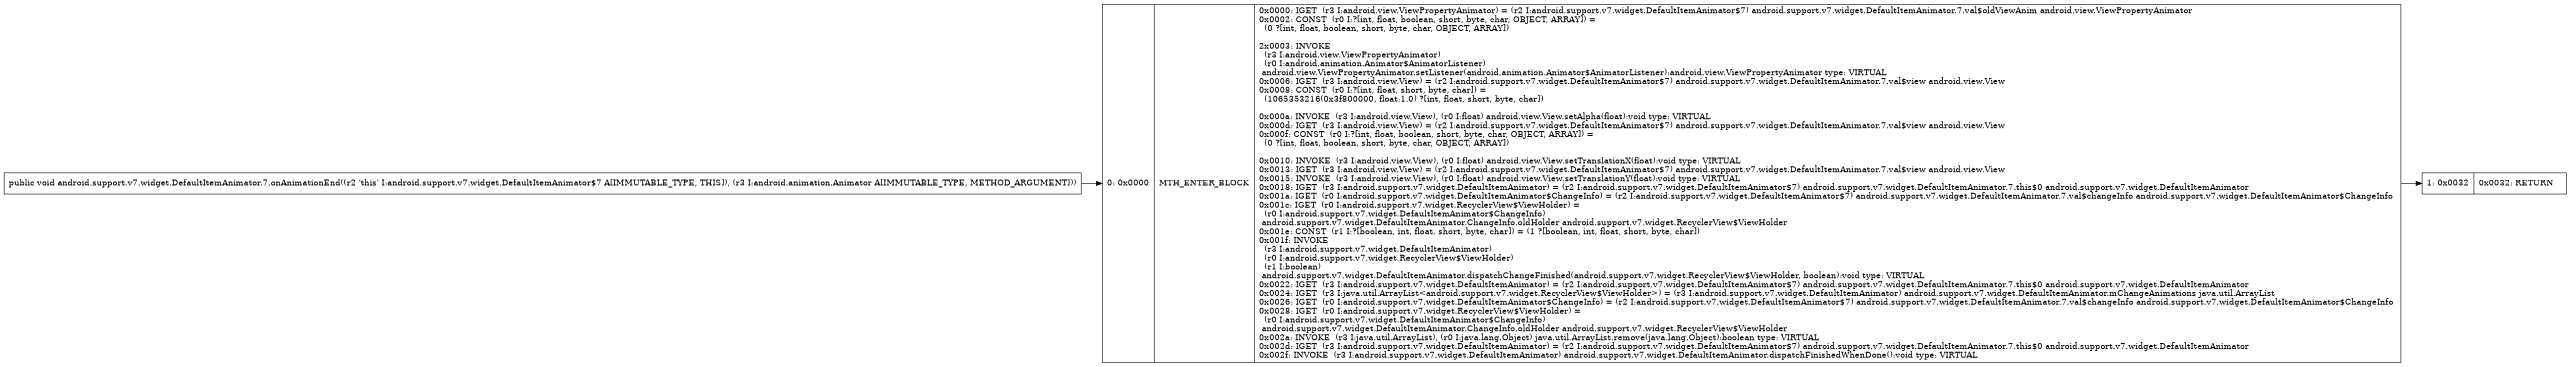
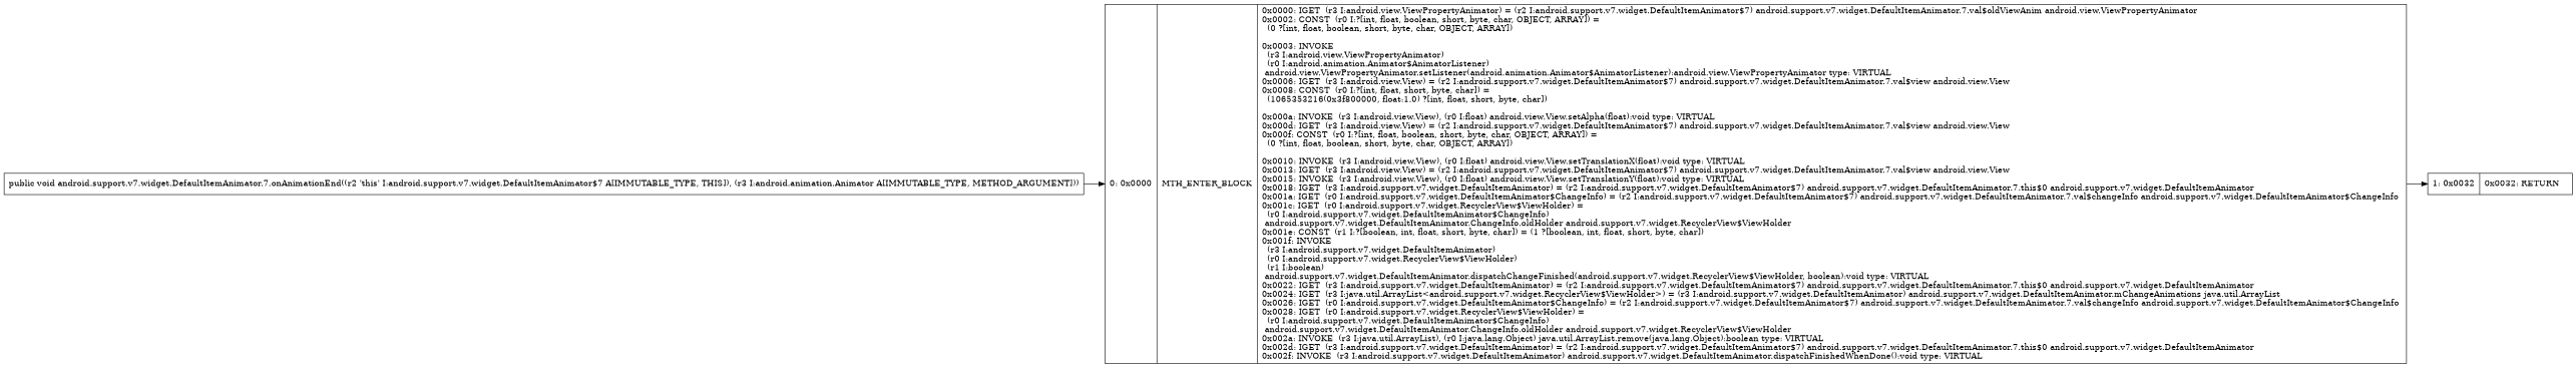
  digraph {
    rankdir=LR
    node [shape=record]
-   n1 [label="{0\:\ 0x0000|MTH_ENTER_BLOCK\l|0x0000: IGET  (r3 I:android.view.ViewPropertyAnimator) = (r2 I:android.support.v7.widget.DefaultItemAnimator$7) android.support.v7.widget.DefaultItemAnimator.7.val$oldViewAnim android.view.ViewPropertyAnimator \l0x0002: CONST  (r0 I:?[int, float, boolean, short, byte, char, OBJECT, ARRAY]) = \l  (0 ?[int, float, boolean, short, byte, char, OBJECT, ARRAY])\l \l2x0003: INVOKE  \l  (r3 I:android.view.ViewPropertyAnimator)\l  (r0 I:android.animation.Animator$AnimatorListener)\l android.view.ViewPropertyAnimator.setListener(android.animation.Animator$AnimatorListener):android.view.ViewPropertyAnimator type: VIRTUAL \l0x0006: IGET  (r3 I:android.view.View) = (r2 I:android.support.v7.widget.DefaultItemAnimator$7) android.support.v7.widget.DefaultItemAnimator.7.val$view android.view.View \l0x0008: CONST  (r0 I:?[int, float, short, byte, char]) = \l  (1065353216(0x3f800000, float:1.0) ?[int, float, short, byte, char])\l \l0x000a: INVOKE  (r3 I:android.view.View), (r0 I:float) android.view.View.setAlpha(float):void type: VIRTUAL \l0x000d: IGET  (r3 I:android.view.View) = (r2 I:android.support.v7.widget.DefaultItemAnimator$7) android.support.v7.widget.DefaultItemAnimator.7.val$view android.view.View \l0x000f: CONST  (r0 I:?[int, float, boolean, short, byte, char, OBJECT, ARRAY]) = \l  (0 ?[int, float, boolean, short, byte, char, OBJECT, ARRAY])\l \l0x0010: INVOKE  (r3 I:android.view.View), (r0 I:float) android.view.View.setTranslationX(float):void type: VIRTUAL \l0x0013: IGET  (r3 I:android.view.View) = (r2 I:android.support.v7.widget.DefaultItemAnimator$7) android.support.v7.widget.DefaultItemAnimator.7.val$view android.view.View \l0x0015: INVOKE  (r3 I:android.view.View), (r0 I:float) android.view.View.setTranslationY(float):void type: VIRTUAL \l0x0018: IGET  (r3 I:android.support.v7.widget.DefaultItemAnimator) = (r2 I:android.support.v7.widget.DefaultItemAnimator$7) android.support.v7.widget.DefaultItemAnimator.7.this$0 android.support.v7.widget.DefaultItemAnimator \l0x001a: IGET  (r0 I:android.support.v7.widget.DefaultItemAnimator$ChangeInfo) = (r2 I:android.support.v7.widget.DefaultItemAnimator$7) android.support.v7.widget.DefaultItemAnimator.7.val$changeInfo android.support.v7.widget.DefaultItemAnimator$ChangeInfo \l0x001c: IGET  (r0 I:android.support.v7.widget.RecyclerView$ViewHolder) = \l  (r0 I:android.support.v7.widget.DefaultItemAnimator$ChangeInfo)\l android.support.v7.widget.DefaultItemAnimator.ChangeInfo.oldHolder android.support.v7.widget.RecyclerView$ViewHolder \l0x001e: CONST  (r1 I:?[boolean, int, float, short, byte, char]) = (1 ?[boolean, int, float, short, byte, char]) \l0x001f: INVOKE  \l  (r3 I:android.support.v7.widget.DefaultItemAnimator)\l  (r0 I:android.support.v7.widget.RecyclerView$ViewHolder)\l  (r1 I:boolean)\l android.support.v7.widget.DefaultItemAnimator.dispatchChangeFinished(android.support.v7.widget.RecyclerView$ViewHolder, boolean):void type: VIRTUAL \l0x0022: IGET  (r3 I:android.support.v7.widget.DefaultItemAnimator) = (r2 I:android.support.v7.widget.DefaultItemAnimator$7) android.support.v7.widget.DefaultItemAnimator.7.this$0 android.support.v7.widget.DefaultItemAnimator \l0x0024: IGET  (r3 I:java.util.ArrayList\<android.support.v7.widget.RecyclerView$ViewHolder\>) = (r3 I:android.support.v7.widget.DefaultItemAnimator) android.support.v7.widget.DefaultItemAnimator.mChangeAnimations java.util.ArrayList \l0x0026: IGET  (r0 I:android.support.v7.widget.DefaultItemAnimator$ChangeInfo) = (r2 I:android.support.v7.widget.DefaultItemAnimator$7) android.support.v7.widget.DefaultItemAnimator.7.val$changeInfo android.support.v7.widget.DefaultItemAnimator$ChangeInfo \l0x0028: IGET  (r0 I:android.support.v7.widget.RecyclerView$ViewHolder) = \l  (r0 I:android.support.v7.widget.DefaultItemAnimator$ChangeInfo)\l android.support.v7.widget.DefaultItemAnimator.ChangeInfo.oldHolder android.support.v7.widget.RecyclerView$ViewHolder \l0x002a: INVOKE  (r3 I:java.util.ArrayList), (r0 I:java.lang.Object) java.util.ArrayList.remove(java.lang.Object):boolean type: VIRTUAL \l0x002d: IGET  (r3 I:android.support.v7.widget.DefaultItemAnimator) = (r2 I:android.support.v7.widget.DefaultItemAnimator$7) android.support.v7.widget.DefaultItemAnimator.7.this$0 android.support.v7.widget.DefaultItemAnimator \l0x002f: INVOKE  (r3 I:android.support.v7.widget.DefaultItemAnimator) android.support.v7.widget.DefaultItemAnimator.dispatchFinishedWhenDone():void type: VIRTUAL \l}"]
+   n1 [label="{0\:\ 0x0000|MTH_ENTER_BLOCK\l|0x0000: IGET  (r3 I:android.view.ViewPropertyAnimator) = (r2 I:android.support.v7.widget.DefaultItemAnimator$7) android.support.v7.widget.DefaultItemAnimator.7.val$oldViewAnim android.view.ViewPropertyAnimator \l0x0002: CONST  (r0 I:?[int, float, boolean, short, byte, char, OBJECT, ARRAY]) = \l  (0 ?[int, float, boolean, short, byte, char, OBJECT, ARRAY])\l \l0x0003: INVOKE  \l  (r3 I:android.view.ViewPropertyAnimator)\l  (r0 I:android.animation.Animator$AnimatorListener)\l android.view.ViewPropertyAnimator.setListener(android.animation.Animator$AnimatorListener):android.view.ViewPropertyAnimator type: VIRTUAL \l0x0006: IGET  (r3 I:android.view.View) = (r2 I:android.support.v7.widget.DefaultItemAnimator$7) android.support.v7.widget.DefaultItemAnimator.7.val$view android.view.View \l0x0008: CONST  (r0 I:?[int, float, short, byte, char]) = \l  (1065353216(0x3f800000, float:1.0) ?[int, float, short, byte, char])\l \l0x000a: INVOKE  (r3 I:android.view.View), (r0 I:float) android.view.View.setAlpha(float):void type: VIRTUAL \l0x000d: IGET  (r3 I:android.view.View) = (r2 I:android.support.v7.widget.DefaultItemAnimator$7) android.support.v7.widget.DefaultItemAnimator.7.val$view android.view.View \l0x000f: CONST  (r0 I:?[int, float, boolean, short, byte, char, OBJECT, ARRAY]) = \l  (0 ?[int, float, boolean, short, byte, char, OBJECT, ARRAY])\l \l0x0010: INVOKE  (r3 I:android.view.View), (r0 I:float) android.view.View.setTranslationX(float):void type: VIRTUAL \l0x0013: IGET  (r3 I:android.view.View) = (r2 I:android.support.v7.widget.DefaultItemAnimator$7) android.support.v7.widget.DefaultItemAnimator.7.val$view android.view.View \l0x0015: INVOKE  (r3 I:android.view.View), (r0 I:float) android.view.View.setTranslationY(float):void type: VIRTUAL \l0x0018: IGET  (r3 I:android.support.v7.widget.DefaultItemAnimator) = (r2 I:android.support.v7.widget.DefaultItemAnimator$7) android.support.v7.widget.DefaultItemAnimator.7.this$0 android.support.v7.widget.DefaultItemAnimator \l0x001a: IGET  (r0 I:android.support.v7.widget.DefaultItemAnimator$ChangeInfo) = (r2 I:android.support.v7.widget.DefaultItemAnimator$7) android.support.v7.widget.DefaultItemAnimator.7.val$changeInfo android.support.v7.widget.DefaultItemAnimator$ChangeInfo \l0x001c: IGET  (r0 I:android.support.v7.widget.RecyclerView$ViewHolder) = \l  (r0 I:android.support.v7.widget.DefaultItemAnimator$ChangeInfo)\l android.support.v7.widget.DefaultItemAnimator.ChangeInfo.oldHolder android.support.v7.widget.RecyclerView$ViewHolder \l0x001e: CONST  (r1 I:?[boolean, int, float, short, byte, char]) = (1 ?[boolean, int, float, short, byte, char]) \l0x001f: INVOKE  \l  (r3 I:android.support.v7.widget.DefaultItemAnimator)\l  (r0 I:android.support.v7.widget.RecyclerView$ViewHolder)\l  (r1 I:boolean)\l android.support.v7.widget.DefaultItemAnimator.dispatchChangeFinished(android.support.v7.widget.RecyclerView$ViewHolder, boolean):void type: VIRTUAL \l0x0022: IGET  (r3 I:android.support.v7.widget.DefaultItemAnimator) = (r2 I:android.support.v7.widget.DefaultItemAnimator$7) android.support.v7.widget.DefaultItemAnimator.7.this$0 android.support.v7.widget.DefaultItemAnimator \l0x0024: IGET  (r3 I:java.util.ArrayList\<android.support.v7.widget.RecyclerView$ViewHolder\>) = (r3 I:android.support.v7.widget.DefaultItemAnimator) android.support.v7.widget.DefaultItemAnimator.mChangeAnimations java.util.ArrayList \l0x0026: IGET  (r0 I:android.support.v7.widget.DefaultItemAnimator$ChangeInfo) = (r2 I:android.support.v7.widget.DefaultItemAnimator$7) android.support.v7.widget.DefaultItemAnimator.7.val$changeInfo android.support.v7.widget.DefaultItemAnimator$ChangeInfo \l0x0028: IGET  (r0 I:android.support.v7.widget.RecyclerView$ViewHolder) = \l  (r0 I:android.support.v7.widget.DefaultItemAnimator$ChangeInfo)\l android.support.v7.widget.DefaultItemAnimator.ChangeInfo.oldHolder android.support.v7.widget.RecyclerView$ViewHolder \l0x002a: INVOKE  (r3 I:java.util.ArrayList), (r0 I:java.lang.Object) java.util.ArrayList.remove(java.lang.Object):boolean type: VIRTUAL \l0x002d: IGET  (r3 I:android.support.v7.widget.DefaultItemAnimator) = (r2 I:android.support.v7.widget.DefaultItemAnimator$7) android.support.v7.widget.DefaultItemAnimator.7.this$0 android.support.v7.widget.DefaultItemAnimator \l0x002f: INVOKE  (r3 I:android.support.v7.widget.DefaultItemAnimator) android.support.v7.widget.DefaultItemAnimator.dispatchFinishedWhenDone():void type: VIRTUAL \l}"]
    n2 [label="{1\:\ 0x0032|0x0032: RETURN   \l}"]
    n3 [label="{public void android.support.v7.widget.DefaultItemAnimator.7.onAnimationEnd((r2 'this' I:android.support.v7.widget.DefaultItemAnimator$7 A[IMMUTABLE_TYPE, THIS]), (r3 I:android.animation.Animator A[IMMUTABLE_TYPE, METHOD_ARGUMENT])) }"]
    n1 -> n2
    n3 -> n1
  }
